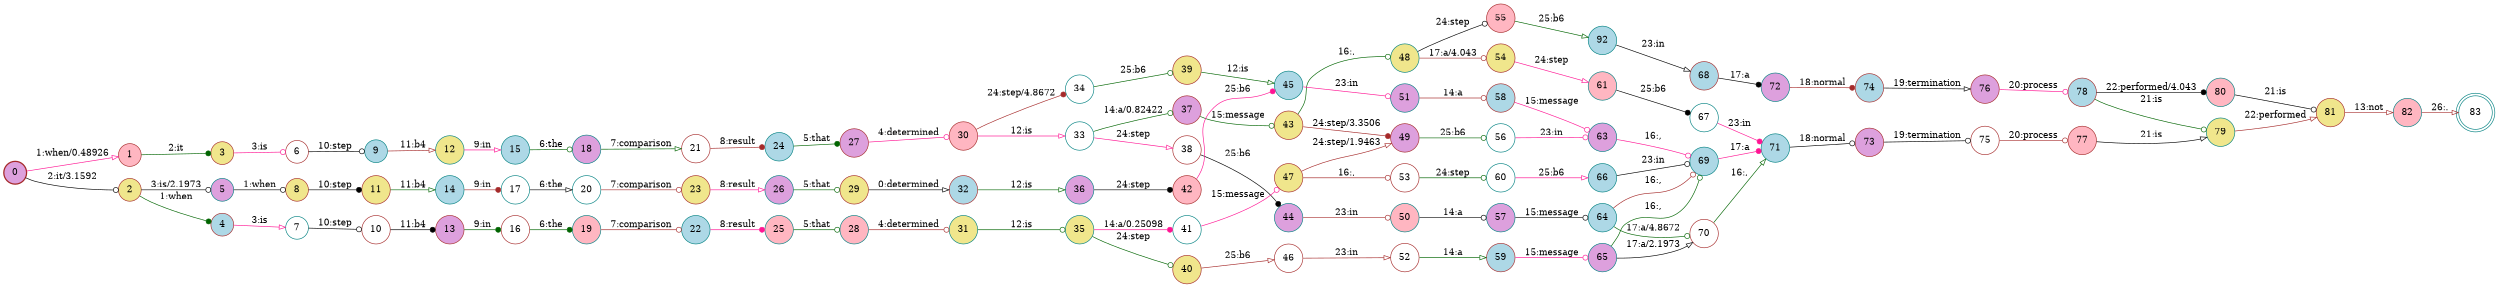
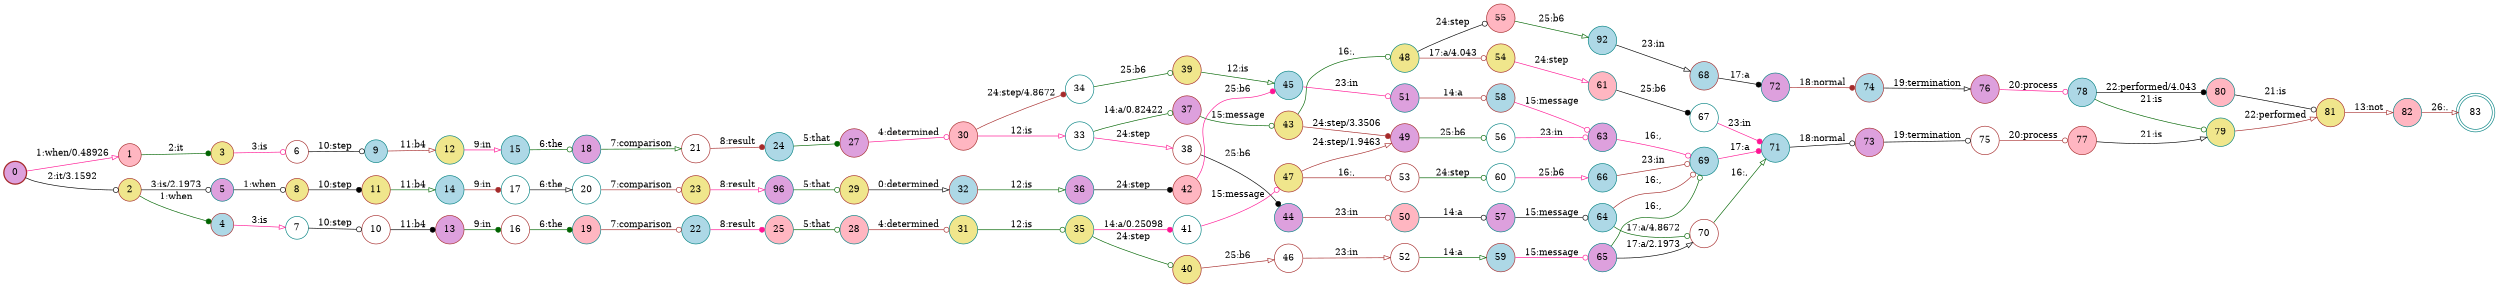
  digraph {
    nodesep=0.25
    rankdir=LR
    ranksep=0.4
    node [color=teal fillcolor=white fontsize=14 shape=circle style="solid,filled"]
    edge [arrowhead=odot color=darkgreen fontsize=14]
    n1 [color=brown fillcolor=plum label=0 style="bold,filled"]
    n2 [color=brown fillcolor=lightpink label=1]
    n3 [color=brown fillcolor=khaki label=2]
    n4 [color=brown fillcolor=khaki label=3]
    n5 [color=brown fillcolor=lightblue label=4]
    n6 [fillcolor=plum label=5]
    n7 [color=brown label=6]
    n8 [label=7]
    n9 [color=brown fillcolor=khaki label=8]
    n10 [fillcolor=lightblue label=9]
    n11 [color=brown label=10]
    n12 [color=brown fillcolor=khaki label=11]
    n13 [fillcolor=khaki label=12]
    n14 [color=brown fillcolor=plum label=13]
    n15 [fillcolor=lightblue label=14]
    n16 [fillcolor=lightblue label=15]
    n17 [color=brown label=16]
    n18 [label=17]
    n19 [fillcolor=plum label=18]
    n20 [fillcolor=lightpink label=19]
    n21 [label=20]
    n22 [color=brown label=21]
    n23 [fillcolor=lightblue label=22]
    n24 [color=brown fillcolor=khaki label=23]
    n25 [fillcolor=lightblue label=24]
    n26 [fillcolor=lightpink label=25]
-   n27 [fillcolor=plum label=26]
+   n27 [fillcolor=plum label=96]
    n28 [color=brown fillcolor=plum label=27]
    n29 [fillcolor=lightpink label=28]
    n30 [color=brown fillcolor=khaki label=29]
    n31 [color=brown fillcolor=lightpink label=30]
    n32 [fillcolor=khaki label=31]
    n33 [color=brown fillcolor=lightblue label=32]
    n34 [label=33]
    n35 [label=34]
    n36 [fillcolor=khaki label=35]
    n37 [fillcolor=plum label=36]
    n38 [color=brown label=38]
    n39 [color=brown fillcolor=plum label=37]
    n40 [color=brown fillcolor=khaki label=39]
    n41 [color=brown fillcolor=khaki label=40]
    n42 [label=41]
    n43 [color=brown fillcolor=lightpink label=42]
    n44 [fillcolor=plum label=44]
    n45 [color=brown fillcolor=khaki label=43]
    n46 [fillcolor=lightblue label=45]
    n47 [color=brown label=46]
    n48 [color=brown fillcolor=khaki label=47]
    n49 [fillcolor=lightpink label=50]
    n50 [color=brown fillcolor=plum label=49]
    n51 [fillcolor=khaki label=48]
    n52 [fillcolor=plum label=51]
    n53 [color=brown label=52]
    n54 [color=brown label=53]
    n55 [label=56]
    n56 [color=brown fillcolor=lightpink label=55]
    n57 [color=brown fillcolor=khaki label=54]
    n58 [fillcolor=plum label=57]
    n59 [color=brown fillcolor=lightblue label=58]
    n60 [color=brown fillcolor=lightblue label=59]
    n61 [label=60]
    n62 [fillcolor=plum label=63]
    n63 [fillcolor=lightblue label=92]
    n64 [fillcolor=lightpink label=61]
    n65 [fillcolor=lightblue label=64]
    n66 [fillcolor=plum label=65]
    n67 [fillcolor=lightblue label=66]
    n68 [color=brown fillcolor=lightblue label=68]
    n69 [label=67]
    n70 [fillcolor=lightblue label=69]
    n71 [color=brown label=70]
    n72 [fillcolor=lightblue label=71]
    n73 [fillcolor=plum label=72]
    n74 [color=brown fillcolor=plum label=73]
    n75 [color=brown fillcolor=lightblue label=74]
    n76 [color=brown label=75]
    n77 [color=brown fillcolor=plum label=76]
    n78 [color=brown fillcolor=lightpink label=77]
-   n79 [color=brown fillcolor=lightblue label=78]
+   n79 [fillcolor=lightblue label=78]
    n80 [fillcolor=khaki label=79]
    n81 [fillcolor=lightpink label=80]
    n82 [color=brown fillcolor=khaki label=81]
    n83 [fillcolor=lightpink label=82]
    n84 [label=83 shape=doublecircle]
    n1 -> n2 [arrowhead=onormal color=deeppink label="1:when/0.48926"]
    n1 -> n3 [color=black label="2:it/3.1592"]
    n2 -> n4 [arrowhead=dot label="2:it"]
    n3 -> n5 [arrowhead=dot label="1:when"]
    n3 -> n6 [color=black label="3:is/2.1973"]
    n4 -> n7 [color=deeppink label="3:is"]
    n5 -> n8 [arrowhead=onormal color=deeppink label="3:is"]
    n6 -> n9 [color=black label="1:when"]
    n7 -> n10 [color=black label="10:step"]
    n8 -> n11 [color=black label="10:step"]
    n9 -> n12 [arrowhead=dot color=black label="10:step"]
    n10 -> n13 [arrowhead=onormal color=brown label="11:b4"]
    n11 -> n14 [arrowhead=dot color=black label="11:b4"]
    n12 -> n15 [arrowhead=onormal label="11:b4"]
    n13 -> n16 [arrowhead=onormal color=deeppink label="9:in"]
    n14 -> n17 [arrowhead=dot label="9:in"]
    n15 -> n18 [arrowhead=dot color=brown label="9:in"]
    n16 -> n19 [label="6:the"]
    n17 -> n20 [arrowhead=dot label="6:the"]
    n18 -> n21 [arrowhead=onormal color=black label="6:the"]
    n19 -> n22 [arrowhead=onormal label="7:comparison"]
    n20 -> n23 [color=brown label="7:comparison"]
    n21 -> n24 [color=brown label="7:comparison"]
    n22 -> n25 [arrowhead=dot color=brown label="8:result"]
    n23 -> n26 [arrowhead=dot color=deeppink label="8:result"]
    n24 -> n27 [arrowhead=onormal color=deeppink label="8:result"]
    n25 -> n28 [arrowhead=dot label="5:that"]
    n26 -> n29 [label="5:that"]
    n27 -> n30 [label="5:that"]
    n28 -> n31 [color=deeppink label="4:determined"]
    n29 -> n32 [color=brown label="4:determined"]
    n30 -> n33 [arrowhead=onormal color=black label="0:determined"]
    n31 -> n34 [arrowhead=onormal color=deeppink label="12:is"]
    n31 -> n35 [arrowhead=dot color=brown label="24:step/4.8672"]
    n32 -> n36 [label="12:is"]
    n33 -> n37 [arrowhead=onormal label="12:is"]
    n34 -> n38 [arrowhead=onormal color=deeppink label="24:step"]
    n34 -> n39 [label="14:a/0.82422"]
    n35 -> n40 [label="25:b6"]
    n36 -> n41 [label="24:step"]
    n36 -> n42 [arrowhead=dot color=deeppink label="14:a/0.25098"]
    n37 -> n43 [arrowhead=dot color=black label="24:step"]
    n38 -> n44 [arrowhead=dot color=black label="25:b6"]
    n39 -> n45 [label="15:message"]
    n40 -> n46 [arrowhead=onormal label="12:is"]
    n41 -> n47 [arrowhead=onormal color=brown label="25:b6"]
    n42 -> n48 [color=deeppink label="15:message"]
    n43 -> n46 [arrowhead=dot color=deeppink label="25:b6"]
    n44 -> n49 [color=brown label="23:in"]
    n45 -> n50 [arrowhead=dot color=brown label="24:step/3.3506"]
    n45 -> n51 [label="16:,"]
    n46 -> n52 [color=deeppink label="23:in"]
    n47 -> n53 [arrowhead=onormal color=brown label="23:in"]
    n48 -> n50 [arrowhead=onormal color=brown label="24:step/1.9463"]
    n48 -> n54 [color=brown label="16:,"]
    n49 -> n58 [color=black label="14:a"]
    n50 -> n55 [label="25:b6"]
    n51 -> n56 [color=black label="24:step"]
    n51 -> n57 [color=brown label="17:a/4.043"]
    n52 -> n59 [color=brown label="14:a"]
    n53 -> n60 [arrowhead=onormal label="14:a"]
    n54 -> n61 [label="24:step"]
    n55 -> n62 [color=deeppink label="23:in"]
    n56 -> n63 [arrowhead=onormal label="25:b6"]
    n57 -> n64 [arrowhead=onormal color=deeppink label="24:step"]
    n58 -> n65 [color=black label="15:message"]
    n59 -> n62 [color=deeppink label="15:message"]
    n60 -> n66 [color=deeppink label="15:message"]
    n61 -> n67 [arrowhead=onormal color=deeppink label="25:b6"]
    n62 -> n70 [color=deeppink label="16:,"]
    n63 -> n68 [arrowhead=onormal color=black label="23:in"]
    n64 -> n69 [arrowhead=dot color=black label="25:b6"]
    n65 -> n70 [color=brown label="16:,"]
    n65 -> n71 [label="17:a/4.8672"]
    n66 -> n70 [label="16:,"]
    n66 -> n71 [arrowhead=onormal color=black label="17:a/2.1973"]
-   n67 -> n70 [color=black label="23:in"]
+   n67 -> n70 [color=brown label="23:in"]
    n68 -> n73 [arrowhead=dot color=black label="17:a"]
    n69 -> n72 [arrowhead=dot color=deeppink label="23:in"]
    n70 -> n72 [arrowhead=dot color=deeppink label="17:a"]
    n71 -> n72 [arrowhead=onormal label="16:,"]
    n72 -> n74 [color=black label="18:normal"]
    n73 -> n75 [arrowhead=dot color=brown label="18:normal"]
    n74 -> n76 [color=black label="19:termination"]
    n75 -> n77 [arrowhead=onormal color=black label="19:termination"]
    n76 -> n78 [color=brown label="20:process"]
    n77 -> n79 [color=deeppink label="20:process"]
    n78 -> n80 [arrowhead=onormal color=black label="21:is"]
    n79 -> n80 [label="21:is"]
    n79 -> n81 [arrowhead=dot color=black label="22:performed/4.043"]
    n80 -> n82 [arrowhead=onormal color=brown label="22:performed"]
    n81 -> n82 [color=black label="21:is"]
    n82 -> n83 [arrowhead=onormal color=brown label="13:not"]
    n83 -> n84 [arrowhead=onormal color=brown label="26:."]
  }
